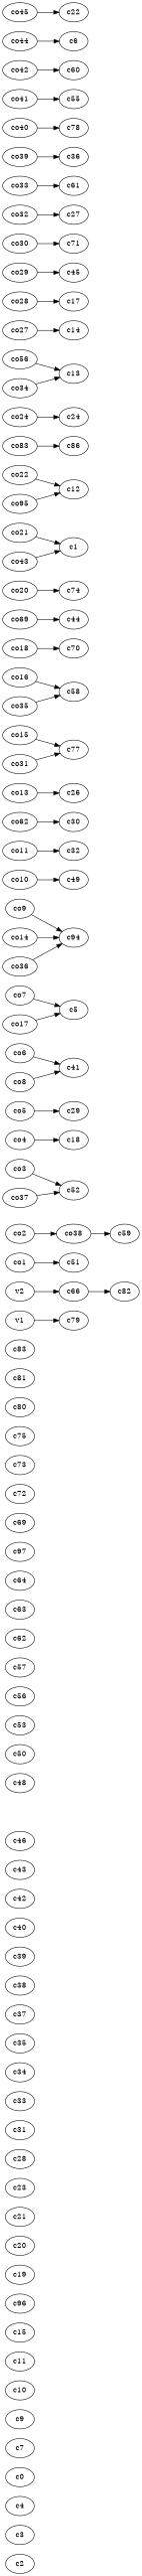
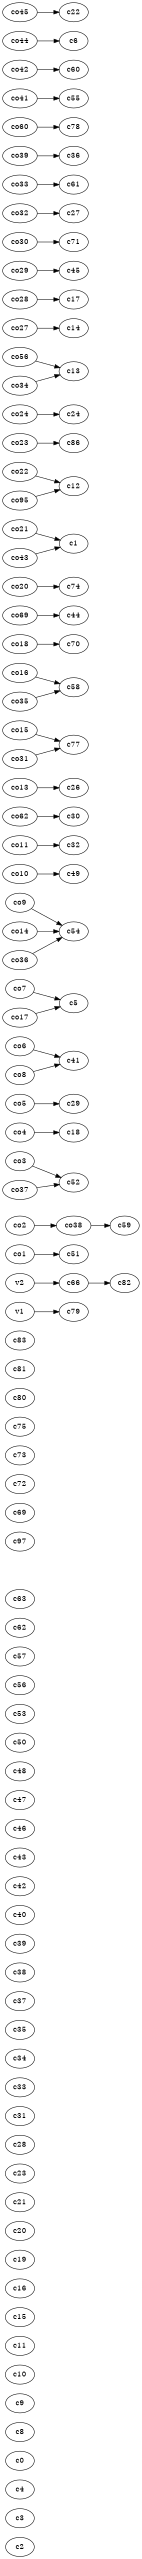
  strict digraph {
    rankdir=LR
    edge [weight=1]
    c2
    c3
    c4
    n4 [label=c0]
-   c8 [label=c7]
+   c8
    c9
    c10
    c11
    c15
-   c16 [label=c96]
+   c16
    c19
    c20
    c21
    c23
    c28
    c31
    c33
    c34
    c35
    c37
    c38
    c39
    c40
    c42
    c43
    c46
+   c47
    c48
    c50
    c53
    c56
    c57
    c62
    c63
-   c64
    n36 [label=c97]
    c69
    c72
    c73
    c75
    c80
    c81
    c83
    v1
    c79
    v2
    c66
    c82
    co1
    c51
    co2
    co38
    co3
    c52
    co4
    c18
    co5
    c29
    co6
    c41
    co7
    c5
    co8
    co9
-   c54 [label=c94]
+   c54
    co10
    c49
    co11
    c32
    n70 [label=co62]
    c30
    co13
    c26
    co14
    co15
    c77
    co16
    c58
    co17
    co18
    c70
    n82 [label=co69]
    c44
    co20
    c74
    co21
    c1
    co22
    c12
    n90 [label=c86]
-   co23 [label=co83]
+   co23
    co24
    c24
    n94 [label=co95]
    n95 [label=co56]
    c13
    co27
    c14
    co28
    c17
    co29
    c45
    co30
    c71
    co31
    co32
    c27
    co33
    c61
    co34
    co35
    co36
    co37
    c59
    co39
    c36
-   co40
+   co40 [label=co60]
    c78
    co41
    c55
    co42
    c60
    co43
    co44
    c6
    co45
    c22
    v1 -> c79
    v2 -> c66
    c66 -> c82
    co1 -> c51
    co2 -> co38
    co38 -> c59
    co3 -> c52
    co4 -> c18
    co5 -> c29
    co6 -> c41
    co7 -> c5
    co8 -> c41
    co9 -> c54
    co10 -> c49
    co11 -> c32
    n70 -> c30
    co13 -> c26
    co14 -> c54
    co15 -> c77
    co16 -> c58
    co17 -> c5
    co18 -> c70
    n82 -> c44
    co20 -> c74
    co21 -> c1
    co22 -> c12
    co23 -> n90
    co24 -> c24
    n94 -> c12
    n95 -> c13
    co27 -> c14
    co28 -> c17
    co29 -> c45
    co30 -> c71
    co31 -> c77
    co32 -> c27
    co33 -> c61
    co34 -> c13
    co35 -> c58
    co36 -> c54
    co37 -> c52
    co39 -> c36
    co40 -> c78
    co41 -> c55
    co42 -> c60
    co43 -> c1
    co44 -> c6
    co45 -> c22
  }
